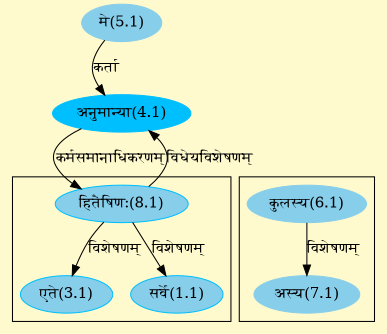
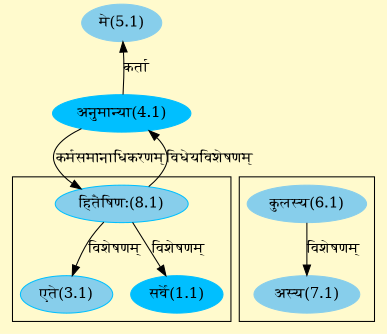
  digraph {
    bgcolor=lemonchiffon1
    compound=true
    rankdir=BT
    node [color="#00BFFF" style=filled]
    edge [dir=back]
-   n1 [label="सर्वे(1.1)" fillcolor="#87CEEB"]
+   n1 [label="सर्वे(1.1)"]
    n2 [fillcolor="#87CEEB" label="हितैषिणः(8.1)"]
    n3 [fillcolor="#87CEEB" label="एते(3.1)"]
    n4 [color="#87CEEB" label="अस्य(7.1)"]
    n5 [color="#87CEEB" label="कुलस्य(6.1)"]
    n6 [label="अनुमान्या(4.1)"]
    n7 [color="#87CEEB" label="मे(5.1)"]
    subgraph cluster_1 {
      n1
      n2
      n3
    }
    subgraph cluster_2 {
      n4
      n5
    }
    n1 -> n2 [label="विशेषणम्"]
    n2 -> n6 [label="कर्मसमानाधिकरणम्"]
    n3 -> n2 [label="विशेषणम्"]
    n4 -> n5 [label="विशेषणम्"]
    n6 -> n2 [label="विधेयविशेषणम्"]
-   n6 -> n7 [label="कर्ता"]
+   n7 -> n6 [label="कर्ता"]
  }
